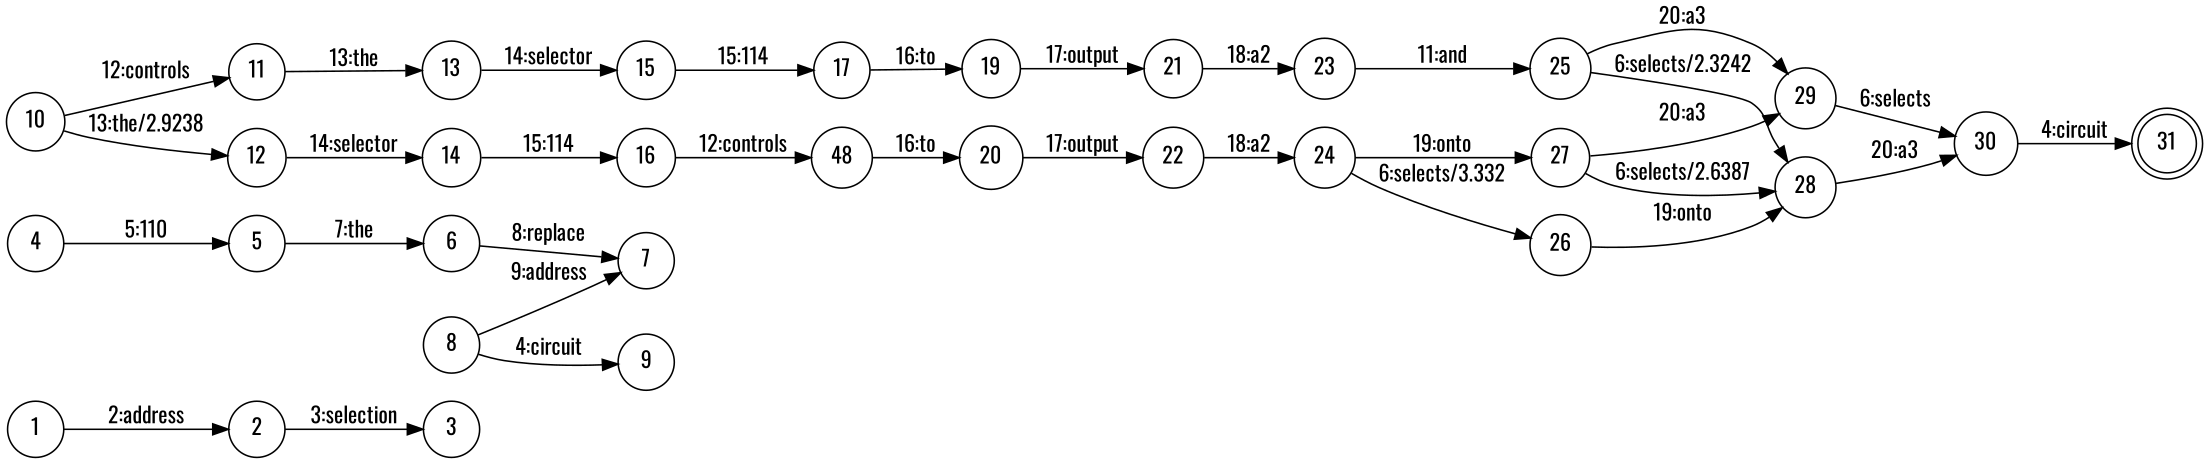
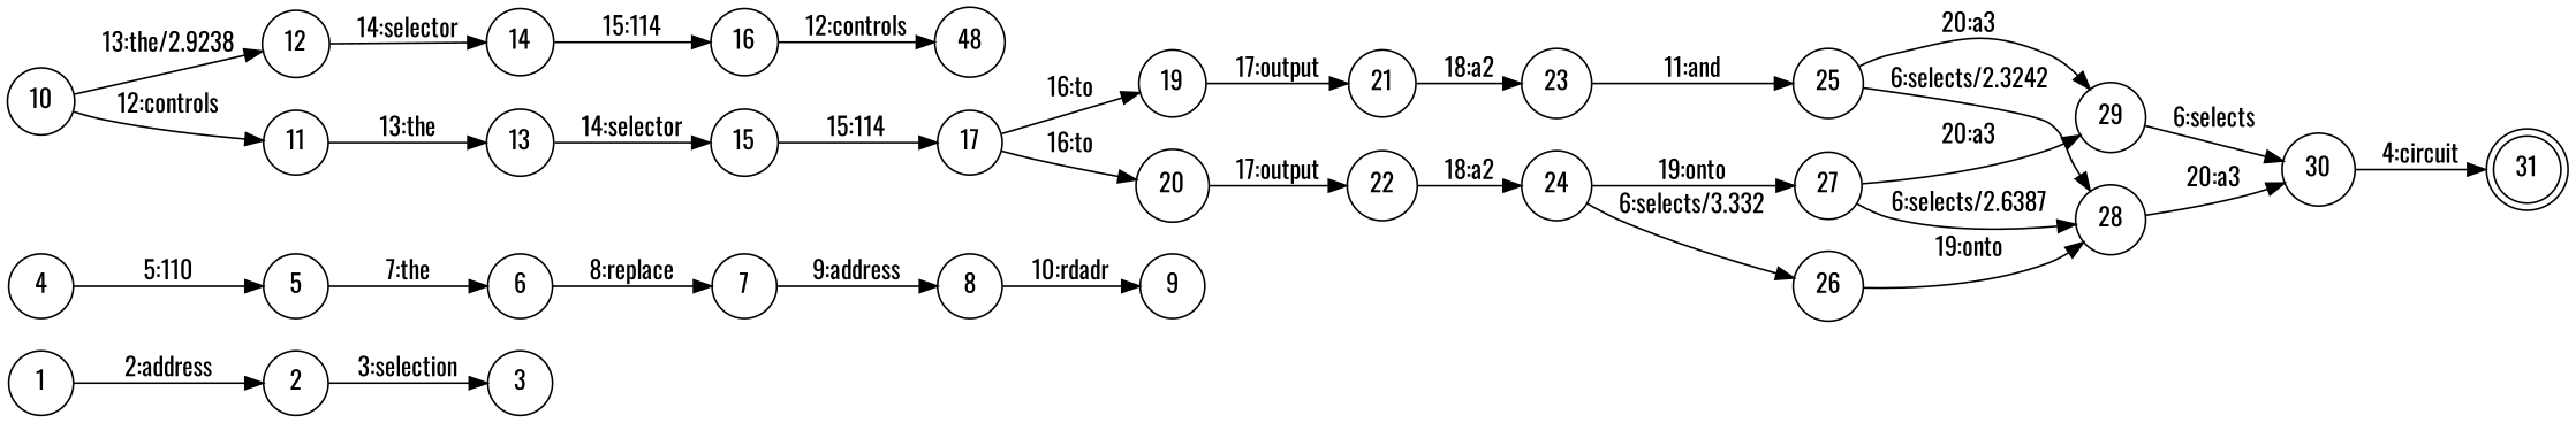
  digraph {
    fontname=Oswald
    nodesep=0.25
    rankdir=LR
    ranksep=0.4
    node [fontname=Oswald fontsize=14 shape=circle style=solid]
    edge [fontname=Oswald fontsize=14]
    n1 [label=1]
    n2 [label=2]
    n3 [label=3]
    n4 [label=4]
    n5 [label=5]
    n6 [label=6]
    n7 [label=7]
    n8 [label=8]
    n9 [label=9]
    n10 [label=10]
    n11 [label=12]
    n12 [label=11]
    n13 [label=14]
    n14 [label=13]
    n15 [label=16]
    n16 [label=15]
    n17 [label=17]
    n18 [label=48]
    n19 [label=19]
    n20 [label=20]
    n21 [label=21]
    n22 [label=22]
    n23 [label=23]
    n24 [label=24]
    n25 [label=25]
    n26 [label=26]
    n27 [label=27]
    n28 [label=28]
    n29 [label=29]
    n30 [label=30]
    n31 [label=31 shape=doublecircle]
    n1 -> n2 [label="2:address"]
    n2 -> n3 [label="3:selection"]
    n4 -> n5 [label="5:110"]
    n5 -> n6 [label="7:the"]
    n6 -> n7 [label="8:replace"]
-   n8 -> n7 [label="9:address"]
-   n8 -> n9 [label="4:circuit"]
+   n7 -> n8 [label="9:address"]
+   n8 -> n9 [label="10:rdadr"]
    n10 -> n11 [label="13:the/2.9238"]
    n10 -> n12 [label="12:controls"]
    n11 -> n13 [label="14:selector"]
    n12 -> n14 [label="13:the"]
    n13 -> n15 [label="15:114"]
    n14 -> n16 [label="14:selector"]
    n15 -> n18 [label="12:controls"]
    n16 -> n17 [label="15:114"]
    n17 -> n19 [label="16:to"]
-   n18 -> n20 [label="16:to"]
+   n17 -> n20 [label="16:to"]
    n19 -> n21 [label="17:output"]
    n20 -> n22 [label="17:output"]
    n21 -> n23 [label="18:a2"]
    n22 -> n24 [label="18:a2"]
    n23 -> n25 [label="11:and"]
    n24 -> n26 [label="6:selects/3.332"]
    n24 -> n27 [label="19:onto"]
    n25 -> n28 [label="6:selects/2.3242"]
    n25 -> n29 [label="20:a3"]
    n26 -> n28 [label="19:onto"]
    n27 -> n28 [label="6:selects/2.6387"]
    n27 -> n29 [label="20:a3"]
    n28 -> n30 [label="20:a3"]
    n29 -> n30 [label="6:selects"]
    n30 -> n31 [label="4:circuit"]
  }
